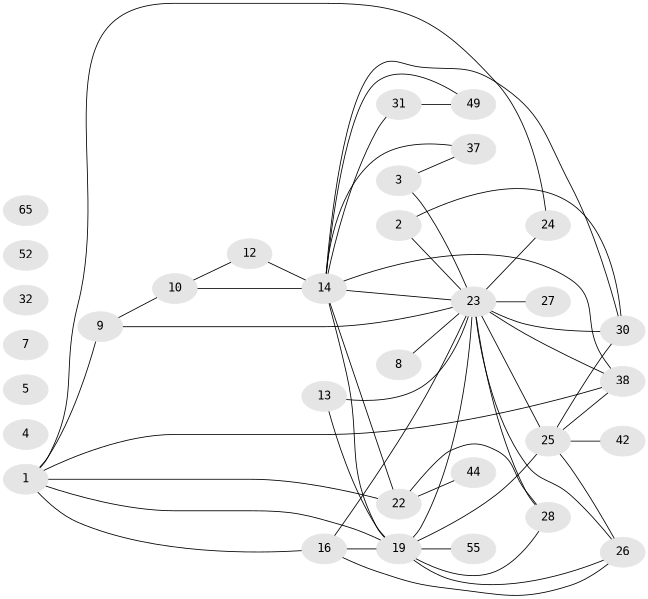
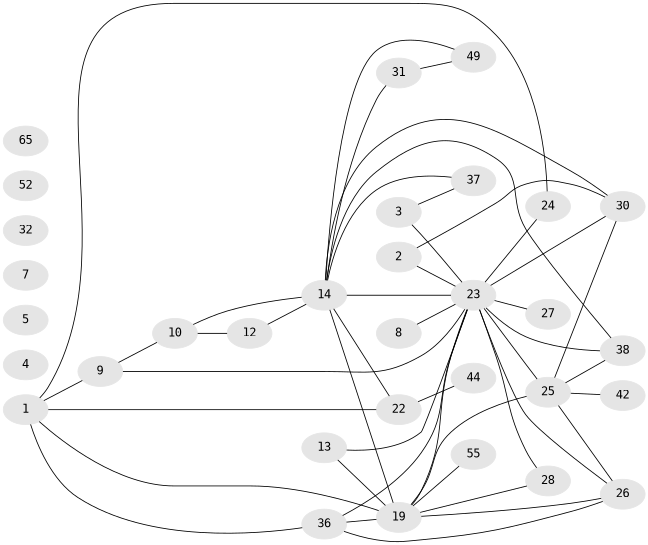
  graph {
    fontname="DejaVu Sans Mono"
    rankdir=LR
    node [color=gray90 fontname="DejaVu Sans Mono" style=filled]
    edge [fontname="DejaVu Sans Mono"]
    1 [super="+48+46+11"]
    9 [super="+56"]
-   16 [super="+62"]
+   16 [super="+62" label=36]
    19 [super="+33"]
    22 [super="+41"]
    24 [super="+36"]
    38
    23 [super="+59+40"]
    10
    26 [super="+39"]
    25 [super="+61+58"]
    28 [super="+29+67"]
    55 [super="+69"]
    44
    30
    27 [super="+34"]
    2
    3 [super="+15+45"]
    37
    4 [super="+50"]
    5
    7
    8
    12
    14 [super="+20+43+54"]
    49 [super="+60"]
    31
    13 [super="+18"]
    42
    32 [super="+53"]
    52
    65
    1 -- 9
    1 -- 16
    1 -- 19 [weight=2]
    1 -- 22 [weight=2]
    1 -- 24
-   1 -- 38
    9 -- 23
    9 -- 10
    16 -- 19 [weight=2]
    16 -- 23
    16 -- 26
    19 -- 23
    19 -- 26
    19 -- 25
    19 -- 28
    19 -- 55
-   22 -- 28
    22 -- 44 [weight=2]
    23 -- 24 [weight=2]
    23 -- 38
    23 -- 26
    23 -- 25
    23 -- 28
    23 -- 30
    23 -- 27
    10 -- 12
    10 -- 14
    25 -- 38
    25 -- 26
    25 -- 30
    25 -- 42
    2 -- 23 [weight=2]
    2 -- 30
    3 -- 23 [weight=2]
    3 -- 37
    8 -- 23
    12 -- 14
    14 -- 19 [weight=2]
    14 -- 22
    14 -- 38
    14 -- 23 [weight=4]
    14 -- 30
    14 -- 37
    14 -- 49
    14 -- 31
    31 -- 49
    13 -- 19
    13 -- 23
  }
